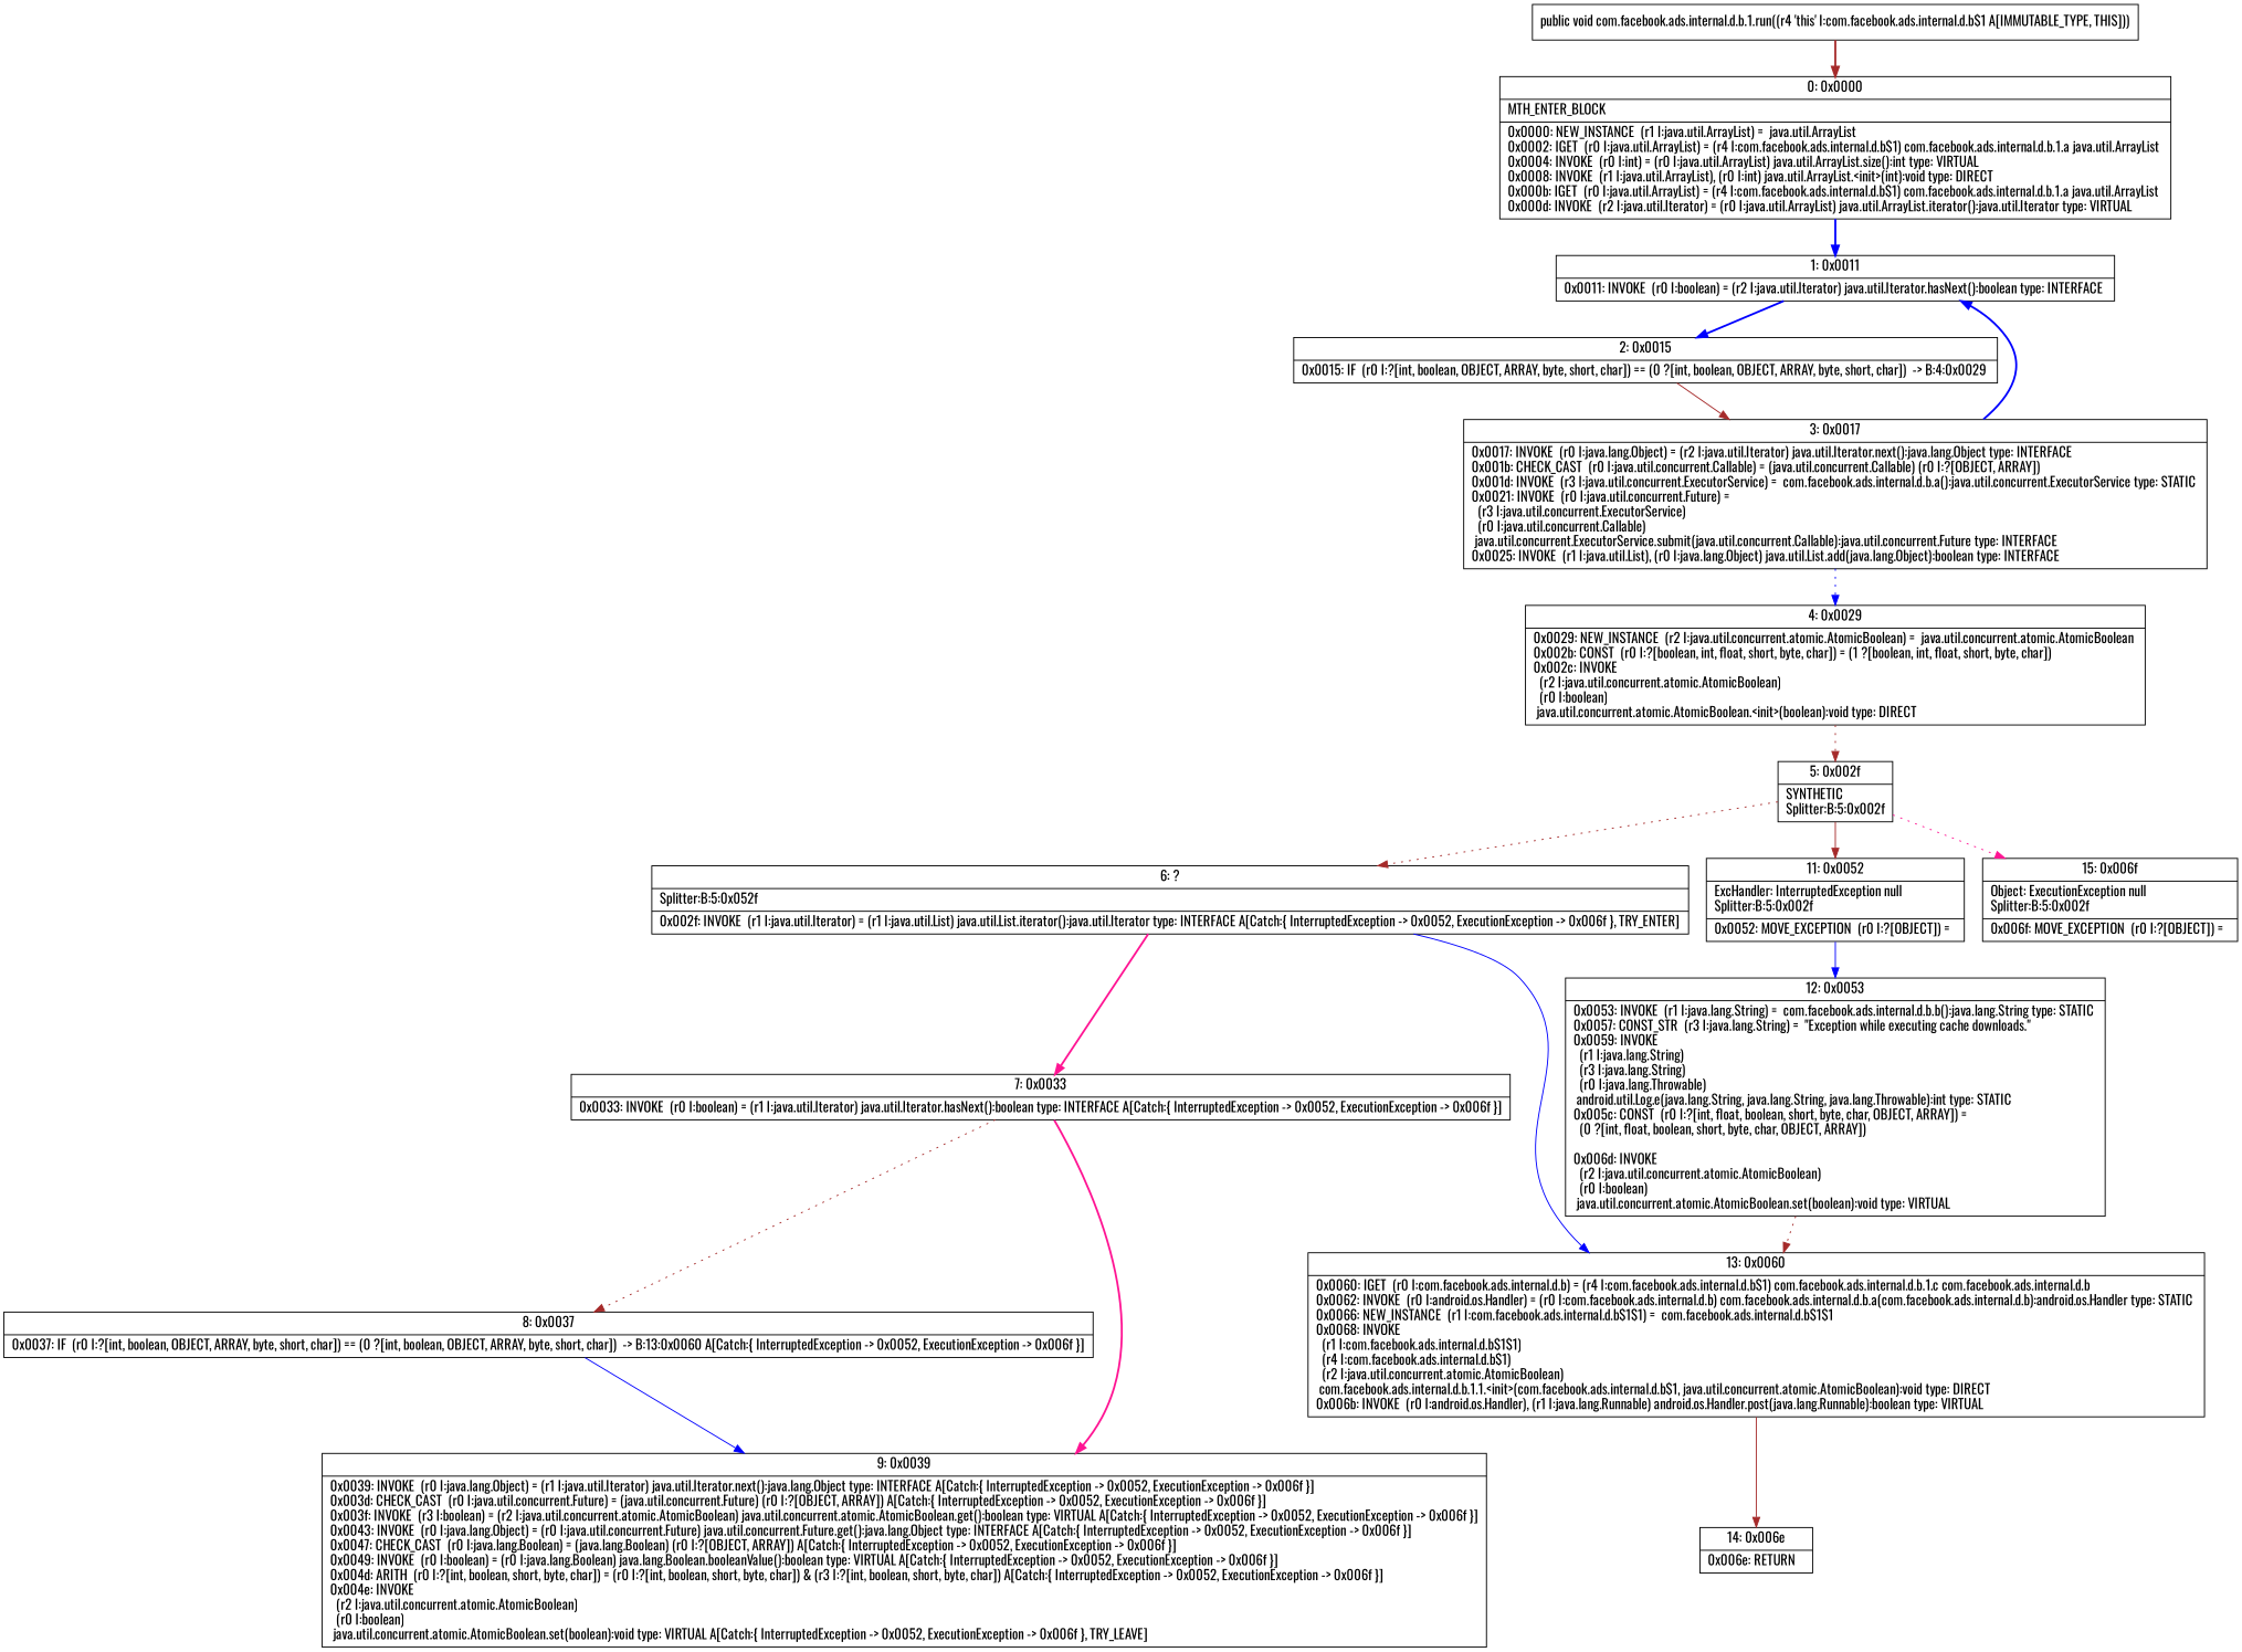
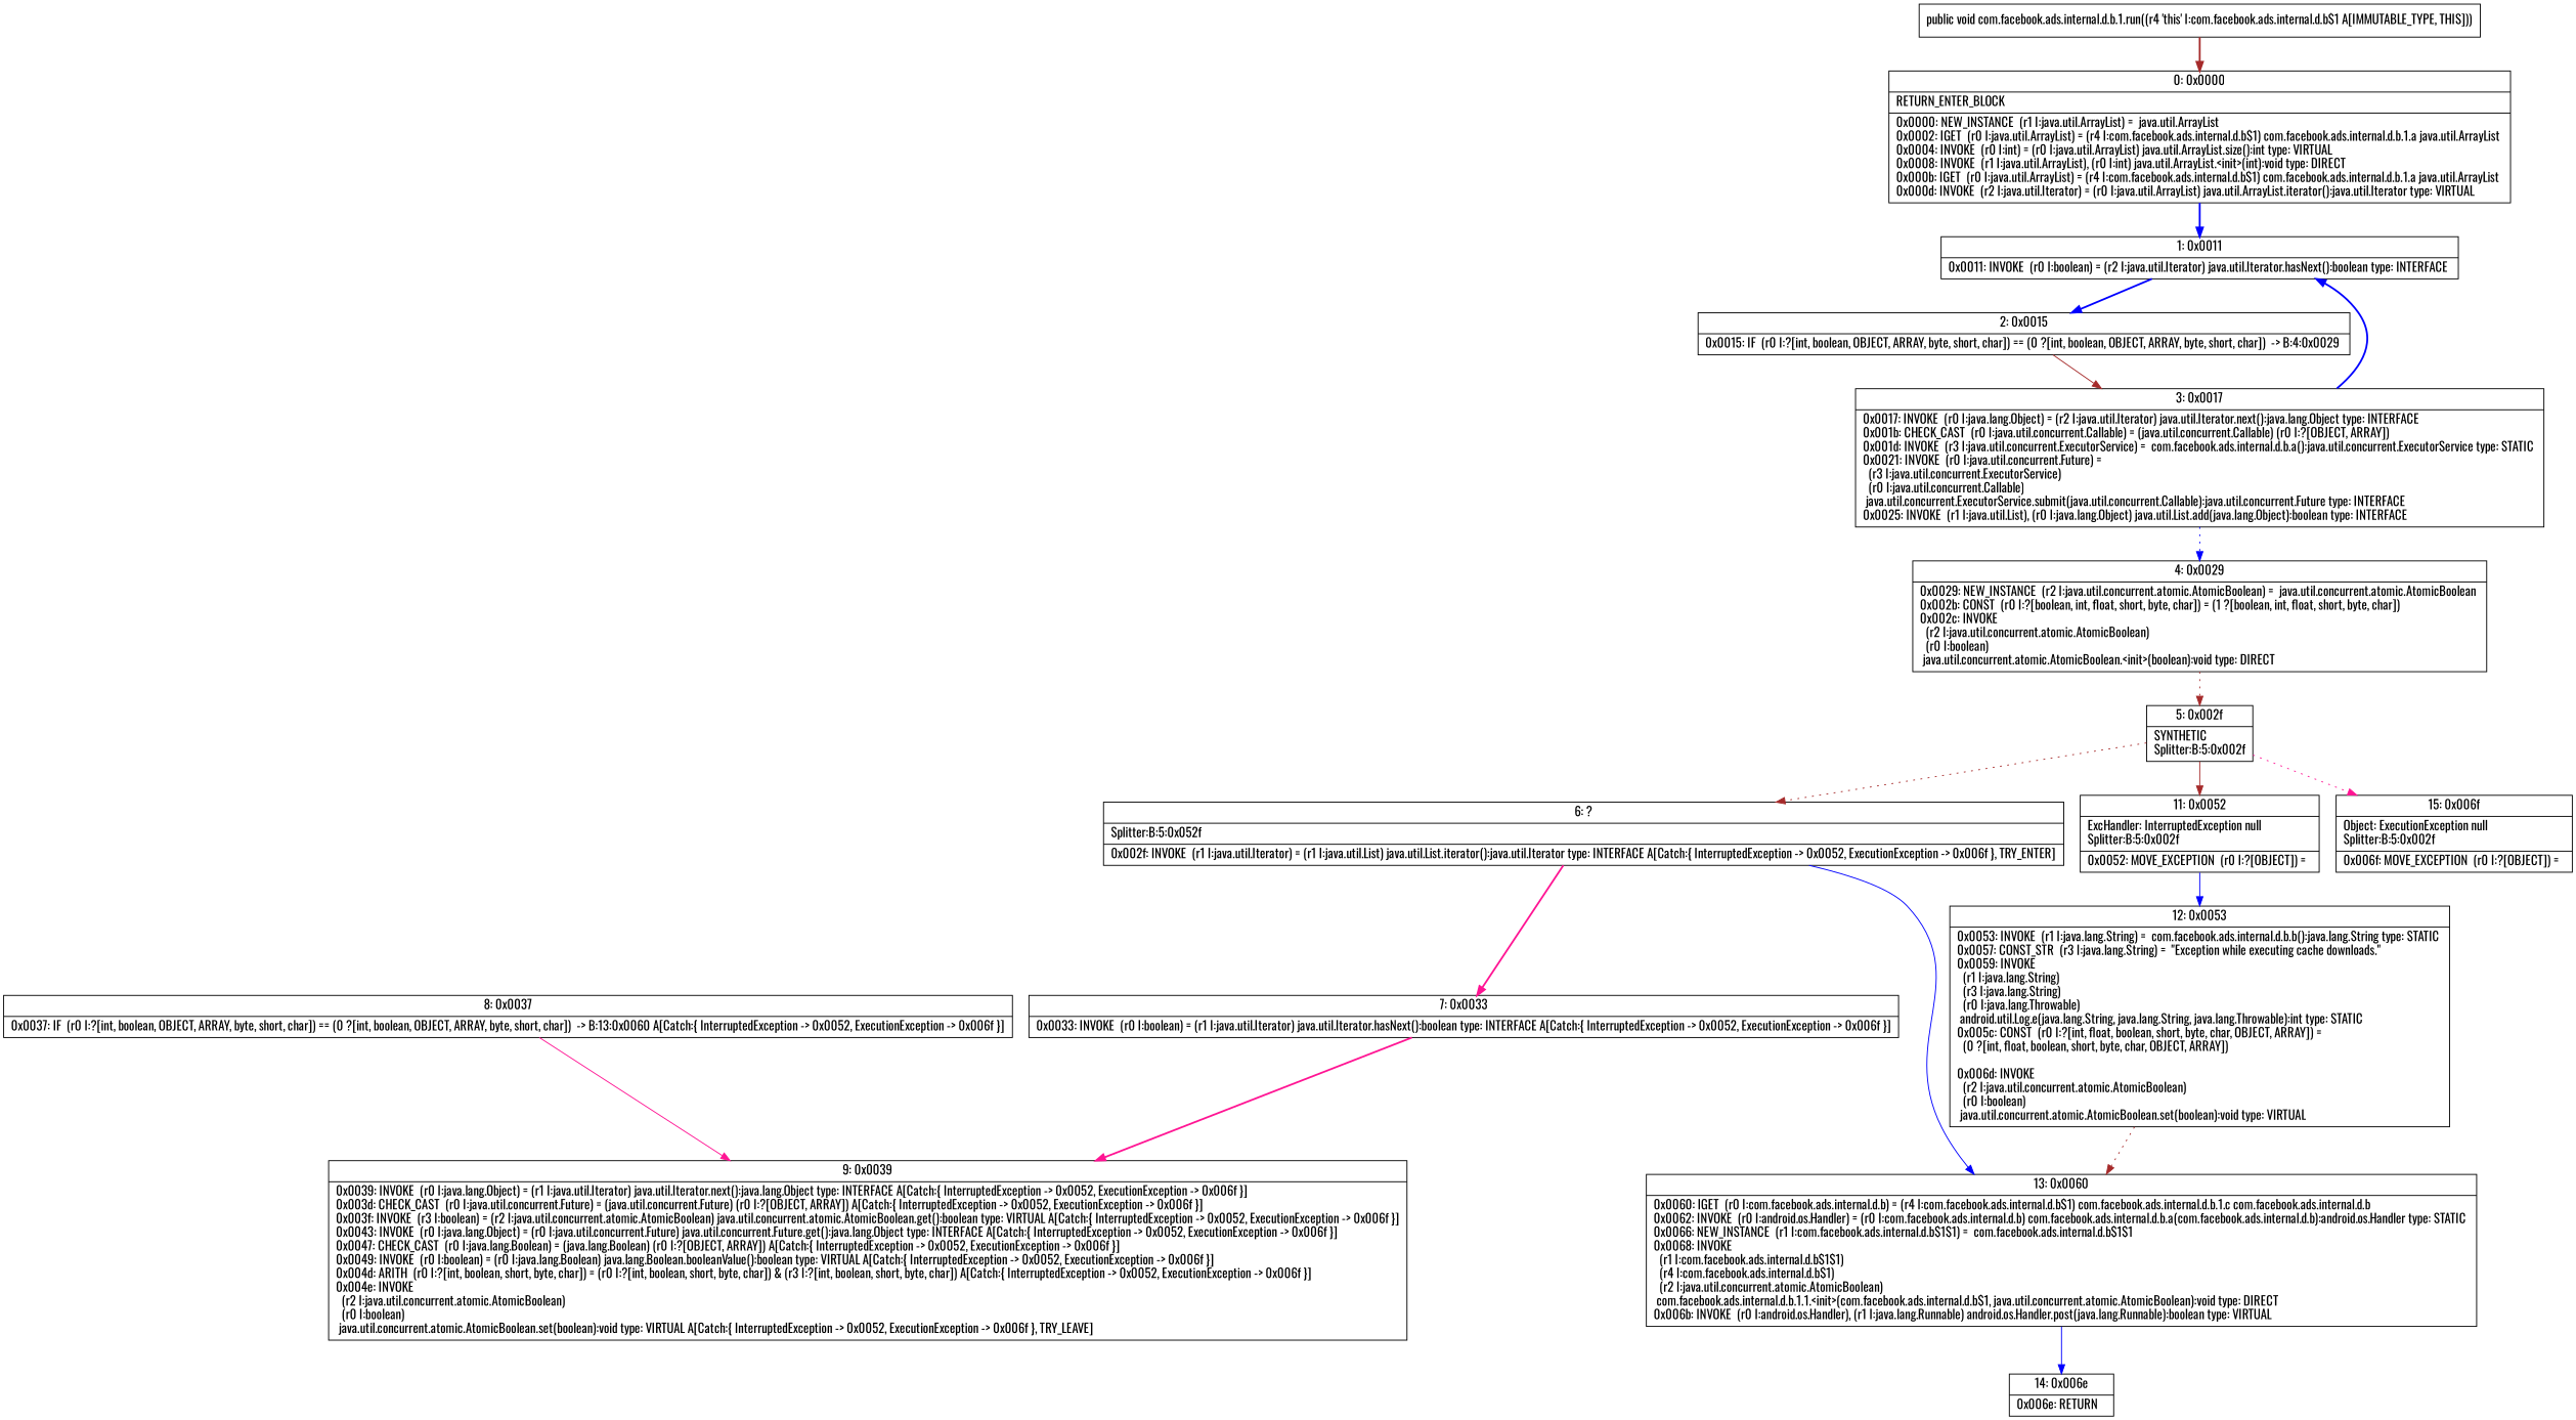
  digraph {
    fontname=Oswald
    node [fontname=Oswald shape=record]
    edge [color=blue fontname=Oswald style=bold]
-   n1 [label="{0\:\ 0x0000|MTH_ENTER_BLOCK\l|0x0000: NEW_INSTANCE  (r1 I:java.util.ArrayList) =  java.util.ArrayList \l0x0002: IGET  (r0 I:java.util.ArrayList) = (r4 I:com.facebook.ads.internal.d.b$1) com.facebook.ads.internal.d.b.1.a java.util.ArrayList \l0x0004: INVOKE  (r0 I:int) = (r0 I:java.util.ArrayList) java.util.ArrayList.size():int type: VIRTUAL \l0x0008: INVOKE  (r1 I:java.util.ArrayList), (r0 I:int) java.util.ArrayList.\<init\>(int):void type: DIRECT \l0x000b: IGET  (r0 I:java.util.ArrayList) = (r4 I:com.facebook.ads.internal.d.b$1) com.facebook.ads.internal.d.b.1.a java.util.ArrayList \l0x000d: INVOKE  (r2 I:java.util.Iterator) = (r0 I:java.util.ArrayList) java.util.ArrayList.iterator():java.util.Iterator type: VIRTUAL \l}"]
+   n1 [label="{0\:\ 0x0000|RETURN_ENTER_BLOCK\l|0x0000: NEW_INSTANCE  (r1 I:java.util.ArrayList) =  java.util.ArrayList \l0x0002: IGET  (r0 I:java.util.ArrayList) = (r4 I:com.facebook.ads.internal.d.b$1) com.facebook.ads.internal.d.b.1.a java.util.ArrayList \l0x0004: INVOKE  (r0 I:int) = (r0 I:java.util.ArrayList) java.util.ArrayList.size():int type: VIRTUAL \l0x0008: INVOKE  (r1 I:java.util.ArrayList), (r0 I:int) java.util.ArrayList.\<init\>(int):void type: DIRECT \l0x000b: IGET  (r0 I:java.util.ArrayList) = (r4 I:com.facebook.ads.internal.d.b$1) com.facebook.ads.internal.d.b.1.a java.util.ArrayList \l0x000d: INVOKE  (r2 I:java.util.Iterator) = (r0 I:java.util.ArrayList) java.util.ArrayList.iterator():java.util.Iterator type: VIRTUAL \l}"]
    n2 [label="{1\:\ 0x0011|0x0011: INVOKE  (r0 I:boolean) = (r2 I:java.util.Iterator) java.util.Iterator.hasNext():boolean type: INTERFACE \l}"]
    n3 [label="{2\:\ 0x0015|0x0015: IF  (r0 I:?[int, boolean, OBJECT, ARRAY, byte, short, char]) == (0 ?[int, boolean, OBJECT, ARRAY, byte, short, char])  \-\> B:4:0x0029 \l}"]
    n4 [label="{3\:\ 0x0017|0x0017: INVOKE  (r0 I:java.lang.Object) = (r2 I:java.util.Iterator) java.util.Iterator.next():java.lang.Object type: INTERFACE \l0x001b: CHECK_CAST  (r0 I:java.util.concurrent.Callable) = (java.util.concurrent.Callable) (r0 I:?[OBJECT, ARRAY]) \l0x001d: INVOKE  (r3 I:java.util.concurrent.ExecutorService) =  com.facebook.ads.internal.d.b.a():java.util.concurrent.ExecutorService type: STATIC \l0x0021: INVOKE  (r0 I:java.util.concurrent.Future) = \l  (r3 I:java.util.concurrent.ExecutorService)\l  (r0 I:java.util.concurrent.Callable)\l java.util.concurrent.ExecutorService.submit(java.util.concurrent.Callable):java.util.concurrent.Future type: INTERFACE \l0x0025: INVOKE  (r1 I:java.util.List), (r0 I:java.lang.Object) java.util.List.add(java.lang.Object):boolean type: INTERFACE \l}"]
    n5 [label="{4\:\ 0x0029|0x0029: NEW_INSTANCE  (r2 I:java.util.concurrent.atomic.AtomicBoolean) =  java.util.concurrent.atomic.AtomicBoolean \l0x002b: CONST  (r0 I:?[boolean, int, float, short, byte, char]) = (1 ?[boolean, int, float, short, byte, char]) \l0x002c: INVOKE  \l  (r2 I:java.util.concurrent.atomic.AtomicBoolean)\l  (r0 I:boolean)\l java.util.concurrent.atomic.AtomicBoolean.\<init\>(boolean):void type: DIRECT \l}"]
    n6 [label="{5\:\ 0x002f|SYNTHETIC\lSplitter:B:5:0x002f\l}"]
    n7 [label="{6\:\ ?|Splitter:B:5:0x052f\l|0x002f: INVOKE  (r1 I:java.util.Iterator) = (r1 I:java.util.List) java.util.List.iterator():java.util.Iterator type: INTERFACE A[Catch:\{ InterruptedException \-\> 0x0052, ExecutionException \-\> 0x006f \}, TRY_ENTER]\l}"]
    n8 [label="{11\:\ 0x0052|ExcHandler: InterruptedException null\lSplitter:B:5:0x002f\l|0x0052: MOVE_EXCEPTION  (r0 I:?[OBJECT]) =  \l}"]
    n9 [label="{15\:\ 0x006f|Object: ExecutionException null\lSplitter:B:5:0x002f\l|0x006f: MOVE_EXCEPTION  (r0 I:?[OBJECT]) =  \l}"]
    n10 [label="{7\:\ 0x0033|0x0033: INVOKE  (r0 I:boolean) = (r1 I:java.util.Iterator) java.util.Iterator.hasNext():boolean type: INTERFACE A[Catch:\{ InterruptedException \-\> 0x0052, ExecutionException \-\> 0x006f \}]\l}"]
    n11 [label="{13\:\ 0x0060|0x0060: IGET  (r0 I:com.facebook.ads.internal.d.b) = (r4 I:com.facebook.ads.internal.d.b$1) com.facebook.ads.internal.d.b.1.c com.facebook.ads.internal.d.b \l0x0062: INVOKE  (r0 I:android.os.Handler) = (r0 I:com.facebook.ads.internal.d.b) com.facebook.ads.internal.d.b.a(com.facebook.ads.internal.d.b):android.os.Handler type: STATIC \l0x0066: NEW_INSTANCE  (r1 I:com.facebook.ads.internal.d.b$1$1) =  com.facebook.ads.internal.d.b$1$1 \l0x0068: INVOKE  \l  (r1 I:com.facebook.ads.internal.d.b$1$1)\l  (r4 I:com.facebook.ads.internal.d.b$1)\l  (r2 I:java.util.concurrent.atomic.AtomicBoolean)\l com.facebook.ads.internal.d.b.1.1.\<init\>(com.facebook.ads.internal.d.b$1, java.util.concurrent.atomic.AtomicBoolean):void type: DIRECT \l0x006b: INVOKE  (r0 I:android.os.Handler), (r1 I:java.lang.Runnable) android.os.Handler.post(java.lang.Runnable):boolean type: VIRTUAL \l}"]
    n12 [label="{12\:\ 0x0053|0x0053: INVOKE  (r1 I:java.lang.String) =  com.facebook.ads.internal.d.b.b():java.lang.String type: STATIC \l0x0057: CONST_STR  (r3 I:java.lang.String) =  \"Exception while executing cache downloads.\" \l0x0059: INVOKE  \l  (r1 I:java.lang.String)\l  (r3 I:java.lang.String)\l  (r0 I:java.lang.Throwable)\l android.util.Log.e(java.lang.String, java.lang.String, java.lang.Throwable):int type: STATIC \l0x005c: CONST  (r0 I:?[int, float, boolean, short, byte, char, OBJECT, ARRAY]) = \l  (0 ?[int, float, boolean, short, byte, char, OBJECT, ARRAY])\l \l0x006d: INVOKE  \l  (r2 I:java.util.concurrent.atomic.AtomicBoolean)\l  (r0 I:boolean)\l java.util.concurrent.atomic.AtomicBoolean.set(boolean):void type: VIRTUAL \l}"]
    n13 [label="{8\:\ 0x0037|0x0037: IF  (r0 I:?[int, boolean, OBJECT, ARRAY, byte, short, char]) == (0 ?[int, boolean, OBJECT, ARRAY, byte, short, char])  \-\> B:13:0x0060 A[Catch:\{ InterruptedException \-\> 0x0052, ExecutionException \-\> 0x006f \}]\l}"]
    n14 [label="{9\:\ 0x0039|0x0039: INVOKE  (r0 I:java.lang.Object) = (r1 I:java.util.Iterator) java.util.Iterator.next():java.lang.Object type: INTERFACE A[Catch:\{ InterruptedException \-\> 0x0052, ExecutionException \-\> 0x006f \}]\l0x003d: CHECK_CAST  (r0 I:java.util.concurrent.Future) = (java.util.concurrent.Future) (r0 I:?[OBJECT, ARRAY]) A[Catch:\{ InterruptedException \-\> 0x0052, ExecutionException \-\> 0x006f \}]\l0x003f: INVOKE  (r3 I:boolean) = (r2 I:java.util.concurrent.atomic.AtomicBoolean) java.util.concurrent.atomic.AtomicBoolean.get():boolean type: VIRTUAL A[Catch:\{ InterruptedException \-\> 0x0052, ExecutionException \-\> 0x006f \}]\l0x0043: INVOKE  (r0 I:java.lang.Object) = (r0 I:java.util.concurrent.Future) java.util.concurrent.Future.get():java.lang.Object type: INTERFACE A[Catch:\{ InterruptedException \-\> 0x0052, ExecutionException \-\> 0x006f \}]\l0x0047: CHECK_CAST  (r0 I:java.lang.Boolean) = (java.lang.Boolean) (r0 I:?[OBJECT, ARRAY]) A[Catch:\{ InterruptedException \-\> 0x0052, ExecutionException \-\> 0x006f \}]\l0x0049: INVOKE  (r0 I:boolean) = (r0 I:java.lang.Boolean) java.lang.Boolean.booleanValue():boolean type: VIRTUAL A[Catch:\{ InterruptedException \-\> 0x0052, ExecutionException \-\> 0x006f \}]\l0x004d: ARITH  (r0 I:?[int, boolean, short, byte, char]) = (r0 I:?[int, boolean, short, byte, char]) & (r3 I:?[int, boolean, short, byte, char]) A[Catch:\{ InterruptedException \-\> 0x0052, ExecutionException \-\> 0x006f \}]\l0x004e: INVOKE  \l  (r2 I:java.util.concurrent.atomic.AtomicBoolean)\l  (r0 I:boolean)\l java.util.concurrent.atomic.AtomicBoolean.set(boolean):void type: VIRTUAL A[Catch:\{ InterruptedException \-\> 0x0052, ExecutionException \-\> 0x006f \}, TRY_LEAVE]\l}"]
    n15 [label="{14\:\ 0x006e|0x006e: RETURN   \l}"]
    n16 [label="{public void com.facebook.ads.internal.d.b.1.run((r4 'this' I:com.facebook.ads.internal.d.b$1 A[IMMUTABLE_TYPE, THIS])) }"]
    n1 -> n2
    n2 -> n3
    n3 -> n4 [color=brown style=solid]
    n4 -> n2
    n4 -> n5 [style=dotted]
    n5 -> n6 [color=brown style=dotted]
    n6 -> n7 [color=brown style=dotted]
    n6 -> n8 [color=brown style=solid]
    n6 -> n9 [color=deeppink style=dotted]
    n7 -> n10 [color=deeppink]
    n7 -> n11 [style=solid]
    n8 -> n12 [style=solid]
-   n10 -> n13 [color=brown style=dotted]
    n10 -> n14 [color=deeppink]
-   n11 -> n15 [color=brown style=solid]
+   n11 -> n15 [style=solid]
    n12 -> n11 [color=brown style=dotted]
-   n13 -> n14 [style=solid]
+   n13 -> n14 [color=deeppink style=solid]
    n16 -> n1 [color=brown]
  }
